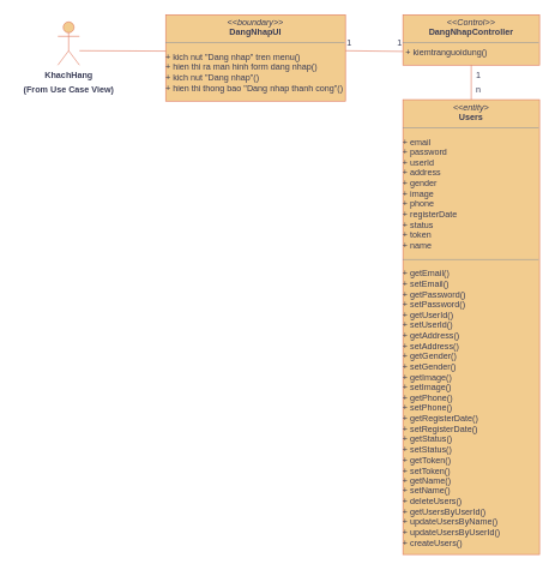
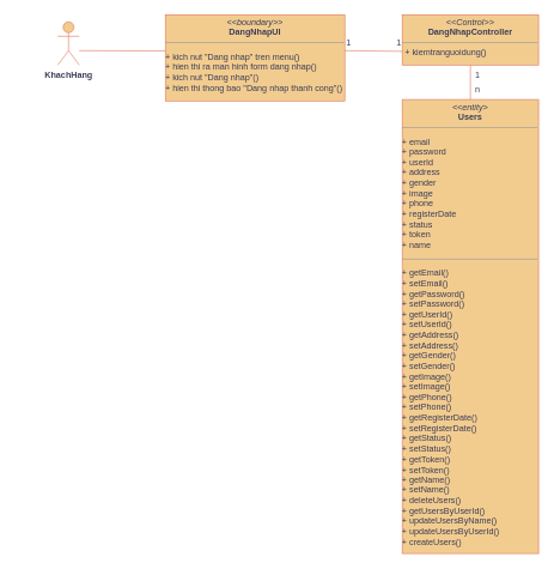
  <mxCell id="0" />
  <mxCell id="1" parent="0" />
  <mxCell id="2" style="edgeStyle=orthogonalEdgeStyle;rounded=0;html=1;dashed=1;labelBackgroundColor=none;startFill=0;endArrow=open;endFill=0;endSize=10;fontFamily=Verdana;fontSize=10;strokeColor=#E07A5F;fontColor=default;" edge="1" parent="1"><mxGeometry relative="1" as="geometry"><mxPoint x="720" y="728" as="sourcePoint" /><mxPoint x="720" y="758" as="targetPoint" /></mxGeometry></mxCell>
  <mxCell id="3" value="&lt;p style=&quot;margin:0px;margin-top:4px;text-align:center;&quot;&gt;&lt;i&gt;&amp;lt;&amp;lt;boundary&amp;gt;&amp;gt;&lt;/i&gt;&lt;br&gt;&lt;b&gt;DangNhapUI&lt;/b&gt;&lt;/p&gt;&lt;hr size=&quot;1&quot;&gt;&lt;p style=&quot;white-space: pre-wrap;&quot; dir=&quot;auto&quot;&gt;+ kich nut &quot;Dang nhap&quot; tren menu()&lt;br&gt;+ hien thi ra man hinh form dang nhap()&lt;br&gt;+ kich nut &quot;Dang nhap&quot;()&lt;br&gt;+ hien thi thong bao &quot;Dang nhap thanh cong&quot;()&lt;/p&gt;&lt;p style=&quot;margin:0px;margin-left:4px;&quot;&gt;&lt;br&gt;&lt;/p&gt;" style="verticalAlign=top;align=left;overflow=fill;fontSize=12;fontFamily=Helvetica;html=1;rounded=0;shadow=0;comic=0;labelBackgroundColor=none;strokeWidth=1;fillColor=#F2CC8F;strokeColor=#E07A5F;fontColor=#393C56;" vertex="1" parent="1"><mxGeometry x="230" y="20" width="250" height="120" as="geometry" /></mxCell>
  <mxCell id="4" value="&lt;p style=&quot;margin:0px;margin-top:4px;text-align:center;&quot;&gt;&lt;i&gt;&amp;lt;&amp;lt;entity&amp;gt;&lt;/i&gt;&lt;br&gt;&lt;b&gt;Users&lt;/b&gt;&lt;/p&gt;&lt;hr size=&quot;1&quot;&gt;&lt;p style=&quot;white-space: pre-wrap;&quot; dir=&quot;auto&quot;&gt;+ email&lt;br&gt;+ password&lt;br&gt;+ userId&lt;br&gt;+ address&lt;br&gt;+ gender&lt;br&gt;+ image&lt;br&gt;+ phone&lt;br&gt;+ registerDate&lt;br&gt;+ status&lt;br&gt;+ token&lt;br&gt;+ name&lt;/p&gt;&lt;hr size=&quot;1&quot;&gt;&lt;p style=&quot;white-space: pre-wrap;&quot; dir=&quot;auto&quot;&gt;+ getEmail()&lt;br&gt;+ setEmail()&lt;br&gt;+ getPassword()&lt;br&gt;+ setPassword()&lt;br&gt;+ getUserId()&lt;br&gt;+ setUserId()&lt;br&gt;+ getAddress()&lt;br&gt;+ setAddress()&lt;br&gt;+ getGender()&lt;br&gt;+ setGender()&lt;br&gt;+ getImage()&lt;br&gt;+ setImage()&lt;br&gt;+ getPhone()&lt;br&gt;+ setPhone()&lt;br&gt;+ getRegisterDate()&lt;br&gt;+ setRegisterDate()&lt;br&gt;+ getStatus()&lt;br&gt;+ setStatus()&lt;br&gt;+ getToken()&lt;br&gt;+ setToken()&lt;br&gt;+ getName()&lt;br&gt;+ setName()&lt;br&gt;+ deleteUsers()&lt;br&gt;+ getUsersByUserId()&lt;br&gt;+ updateUsersByName()&lt;br&gt;+ updateUsersByUserId()&lt;br&gt;+ createUsers()&lt;/p&gt;" style="verticalAlign=top;align=left;overflow=fill;fontSize=12;fontFamily=Helvetica;html=1;rounded=0;shadow=0;comic=0;labelBackgroundColor=none;strokeWidth=1;fillColor=#F2CC8F;strokeColor=#E07A5F;fontColor=#393C56;" vertex="1" parent="1"><mxGeometry x="560" y="138" width="190" height="632" as="geometry" /></mxCell>
  <mxCell id="5" value="&lt;p style=&quot;margin:0px;margin-top:4px;text-align:center;&quot;&gt;&lt;i&gt;&amp;lt;&amp;lt;Control&amp;gt;&amp;gt;&lt;/i&gt;&lt;br&gt;&lt;b&gt;DangNhapController&lt;/b&gt;&lt;/p&gt;&lt;hr size=&quot;1&quot;&gt;&lt;p style=&quot;margin:0px;margin-left:4px;&quot;&gt;+ kiemtranguoidung()&lt;/p&gt;&lt;p style=&quot;margin:0px;margin-left:4px;&quot;&gt;&lt;br&gt;&lt;/p&gt;" style="verticalAlign=top;align=left;overflow=fill;fontSize=12;fontFamily=Helvetica;html=1;rounded=0;shadow=0;comic=0;labelBackgroundColor=none;strokeWidth=1;fillColor=#F2CC8F;strokeColor=#E07A5F;fontColor=#393C56;" vertex="1" parent="1"><mxGeometry x="560" y="20" width="190" height="70" as="geometry" /></mxCell>
  <mxCell id="6" value="&lt;b&gt;KhachHang&lt;/b&gt;" style="shape=umlActor;verticalLabelPosition=bottom;verticalAlign=top;html=1;outlineConnect=0;textShadow=0;labelBorderColor=none;labelBackgroundColor=none;fillColor=#F2CC8F;strokeColor=#E07A5F;fontColor=#393C56;" vertex="1" parent="1"><mxGeometry x="80" y="30" width="30" height="60" as="geometry" /></mxCell>
- <mxCell id="7" value="&lt;b&gt;(From Use Case View)&lt;/b&gt;" style="text;html=1;align=center;verticalAlign=middle;resizable=0;points=[];autosize=1;strokeColor=none;fillColor=none;labelBackgroundColor=none;fontColor=#393C56;" vertex="1" parent="1"><mxGeometry x="20" y="110" width="150" height="30" as="geometry" /></mxCell>
  <mxCell id="8" value="" style="endArrow=none;html=1;rounded=0;labelBackgroundColor=none;strokeColor=#E07A5F;fontColor=default;" edge="1" parent="1"><mxGeometry relative="1" as="geometry"><mxPoint x="110" y="70" as="sourcePoint" /><mxPoint x="230" y="70.5" as="targetPoint" /></mxGeometry></mxCell>
  <mxCell id="9" value="" style="endArrow=none;html=1;rounded=0;labelBackgroundColor=none;strokeColor=#E07A5F;fontColor=default;" edge="1" parent="1"><mxGeometry relative="1" as="geometry"><mxPoint x="480" y="70" as="sourcePoint" /><mxPoint x="560" y="71" as="targetPoint" /></mxGeometry></mxCell>
  <mxCell id="10" value="1" style="text;html=1;align=center;verticalAlign=middle;resizable=0;points=[];autosize=1;strokeColor=none;fillColor=none;labelBackgroundColor=none;fontColor=#393C56;" vertex="1" parent="1"><mxGeometry x="470" y="45" width="30" height="30" as="geometry" /></mxCell>
  <mxCell id="11" value="1" style="text;html=1;align=center;verticalAlign=middle;resizable=0;points=[];autosize=1;strokeColor=none;fillColor=none;labelBackgroundColor=none;fontColor=#393C56;" vertex="1" parent="1"><mxGeometry x="540" y="45" width="30" height="30" as="geometry" /></mxCell>
  <mxCell id="12" value="" style="endArrow=none;html=1;rounded=0;exitX=0.5;exitY=1;exitDx=0;exitDy=0;entryX=0.5;entryY=0;entryDx=0;entryDy=0;labelBackgroundColor=none;strokeColor=#E07A5F;fontColor=default;" edge="1" parent="1" source="5" target="4"><mxGeometry relative="1" as="geometry"><mxPoint x="640" y="122.5" as="sourcePoint" /><mxPoint x="720" y="123.5" as="targetPoint" /></mxGeometry></mxCell>
  <mxCell id="13" value="1" style="text;html=1;align=center;verticalAlign=middle;resizable=0;points=[];autosize=1;strokeColor=none;fillColor=none;labelBackgroundColor=none;fontColor=#393C56;" vertex="1" parent="1"><mxGeometry x="650" y="90" width="30" height="30" as="geometry" /></mxCell>
  <mxCell id="14" value="n" style="text;html=1;align=center;verticalAlign=middle;resizable=0;points=[];autosize=1;strokeColor=none;fillColor=none;labelBackgroundColor=none;fontColor=#393C56;" vertex="1" parent="1"><mxGeometry x="650" y="110" width="30" height="30" as="geometry" /></mxCell>
